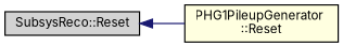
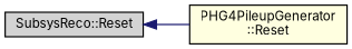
  digraph {
    rankdir=LR
    fontname=Inter
    node [color=black fontname=Inter fontsize=10 shape=box style=filled]
    n1 [fillcolor=lightgrey fontcolor=black height=0.2 label="SubsysReco::Reset" width=0.4]
-   n2 [height=0.2 label="PHG1PileupGenerator\l::Reset" width=0.4 fillcolor=lightyellow]
+   n2 [height=0.2 label="PHG4PileupGenerator\l::Reset" width=0.4 fillcolor=lightyellow]
    n1 -> n2 [color=midnightblue dir=back fontname=Inter fontsize=10 labelfontname=FreeSans labelfontsize=10 style=solid]
  }
